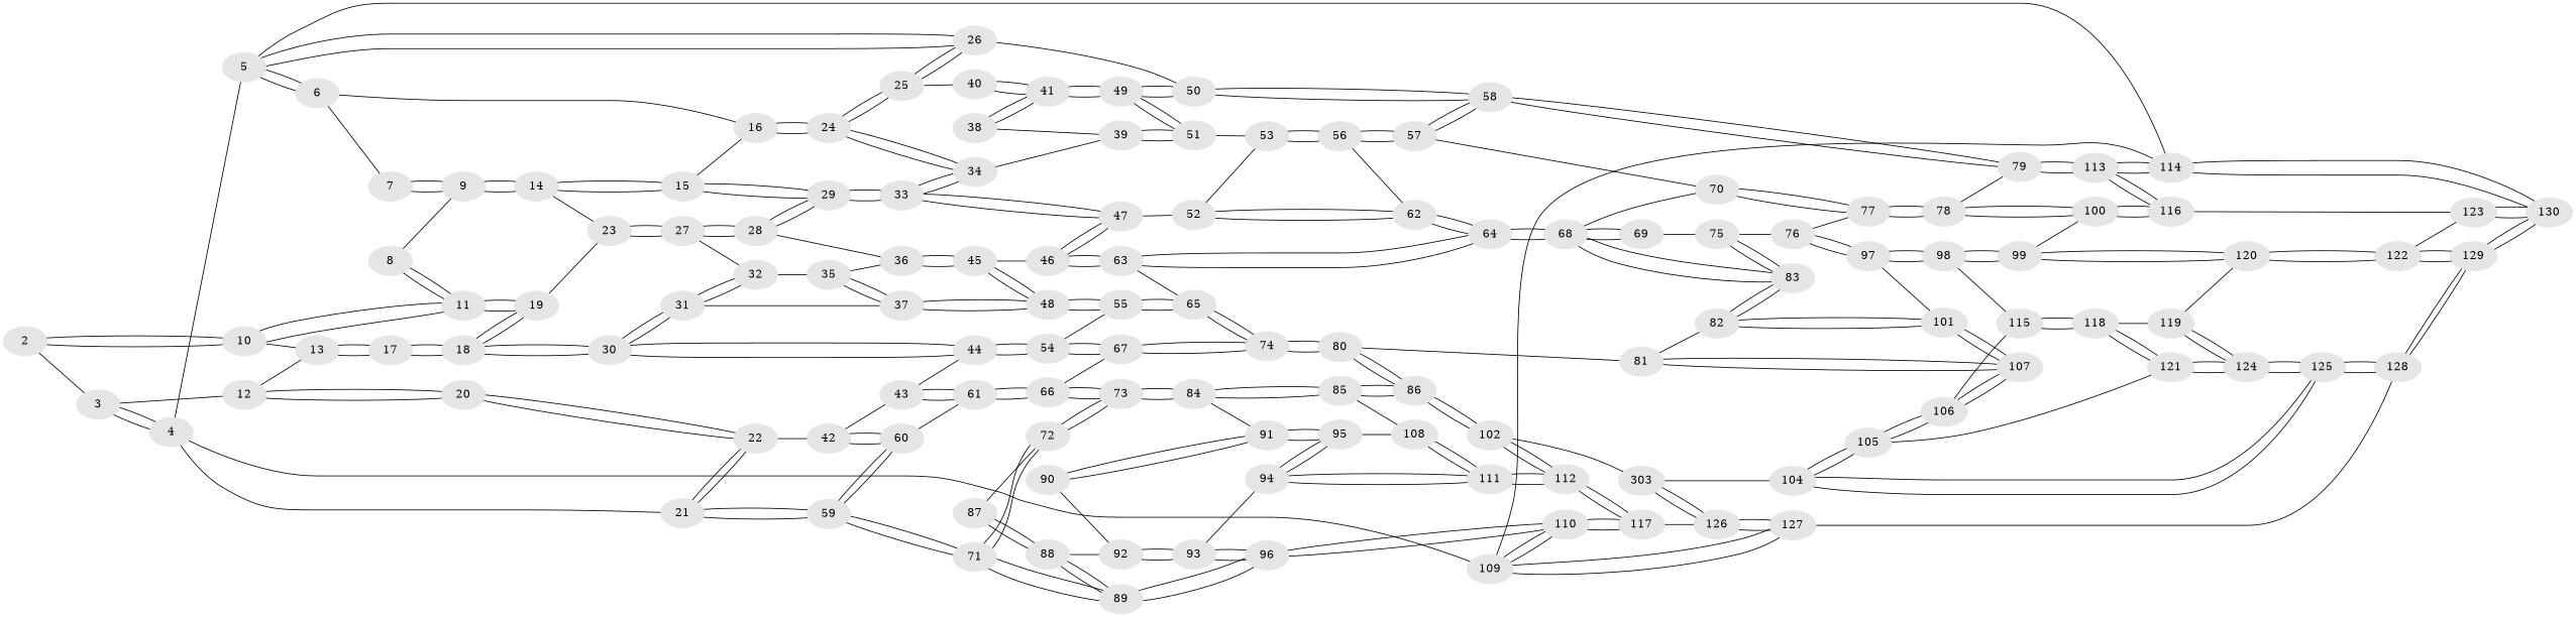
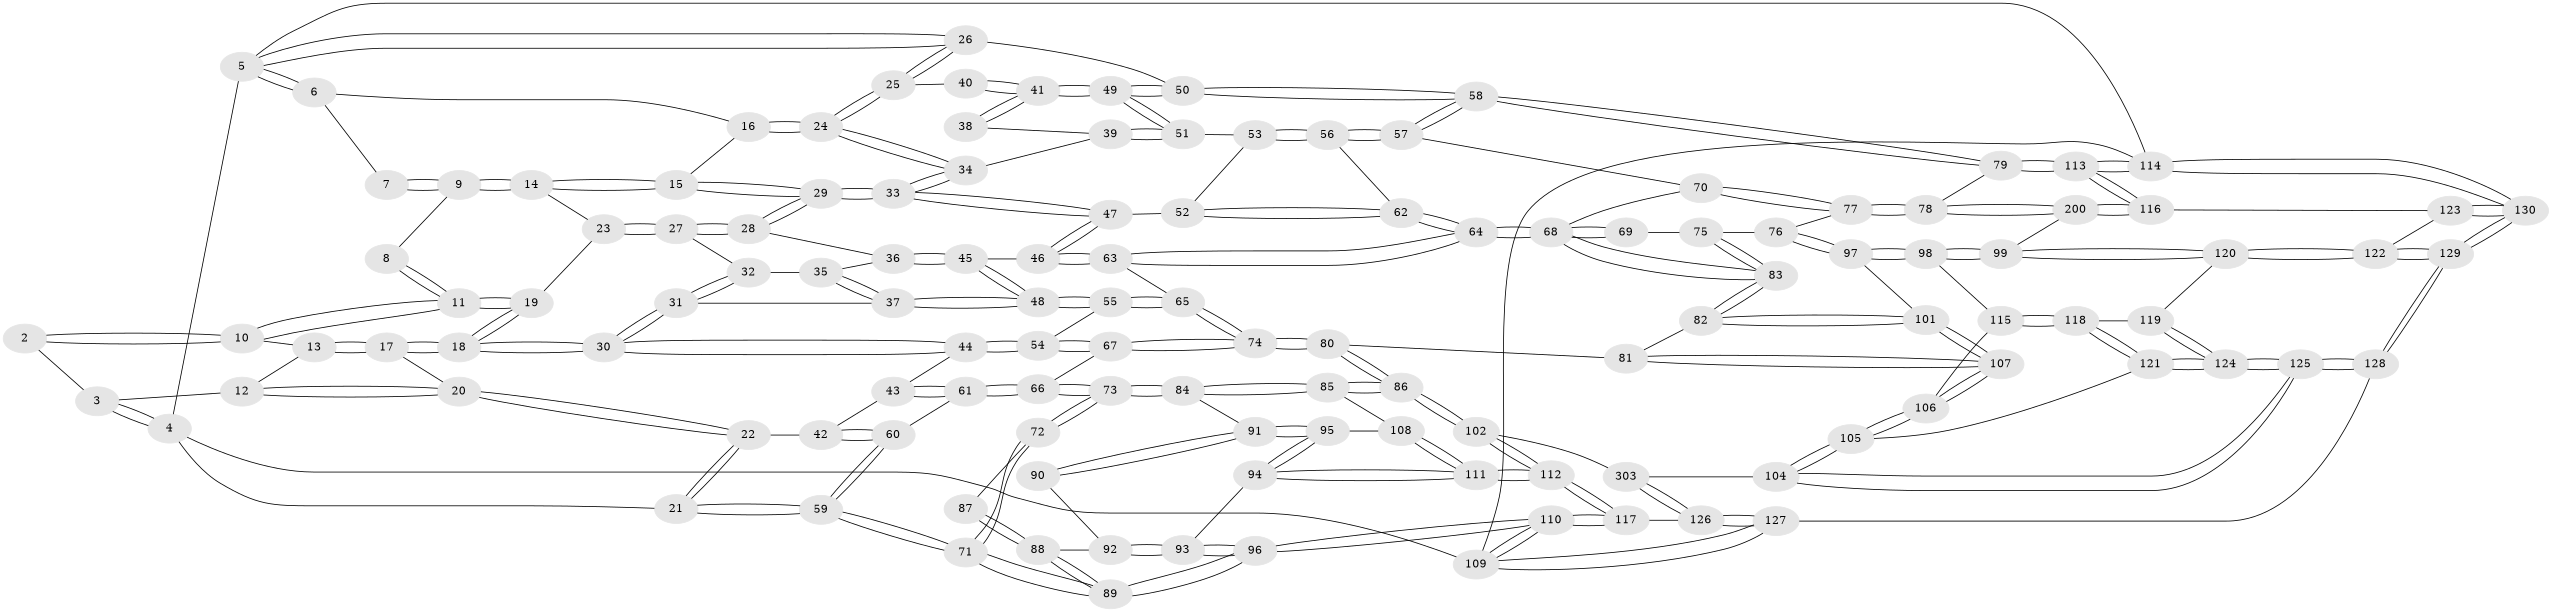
  graph {
    rankdir=LR
    node [color=gray90 style=filled]
    2
    3
    10
    8
    9
    11
    4
    12
    13
    5
    21
    109
    20
    6
    26
    114
    22
    59
    110
    127
    7
    16
    50
    130
    24
    14
    19
    15
    23
    17
    18
    29
    27
    33
    25
    34
    30
    31
    44
    42
    60
    71
    43
    28
    32
    40
    39
    41
    58
    36
    35
    45
    47
    37
    54
    48
    52
    51
    46
    55
    38
    49
    53
    61
    66
    67
    63
    65
    64
    62
    79
    56
    57
    74
    70
    77
    113
    72
    89
    73
    68
    69
    83
    80
    84
    75
    76
    78
    96
    85
    91
    81
    86
    97
    101
    98
-   100
+   100 [label=200]
    116
    82
    107
    102
    108
    95
    111
    n105 [label=303]
    112
    87
    88
    92
    90
    93
    94
    117
    99
    115
    120
    118
    122
    123
    104
    126
    105
    125
    106
    121
    128
    124
    119
    129
    2 -- 3
    2 -- 10
    2 -- 10
    3 -- 4
    3 -- 4
    3 -- 12
    10 -- 11
    10 -- 11
    10 -- 13
    8 -- 9
    8 -- 11
    8 -- 11
    9 -- 14
    9 -- 14
    11 -- 19
    11 -- 19
    4 -- 5
    4 -- 21
    4 -- 109
    12 -- 13
    12 -- 20
    12 -- 20
    13 -- 17
    13 -- 17
    5 -- 6
    5 -- 6
    5 -- 26
    5 -- 26
    5 -- 114
    21 -- 22
    21 -- 22
    21 -- 59
    21 -- 59
    109 -- 114
    109 -- 110
    109 -- 110
    109 -- 127
    109 -- 127
    20 -- 22
    20 -- 22
    6 -- 7
    6 -- 16
    26 -- 50
    114 -- 130
    114 -- 130
    22 -- 42
    59 -- 60
    59 -- 60
    59 -- 71
    59 -- 71
    110 -- 117
    110 -- 117
    127 -- 128
    7 -- 9
    7 -- 9
    16 -- 24
    16 -- 24
    50 -- 58
    50 -- 58
    24 -- 25
    24 -- 25
    24 -- 34
    24 -- 34
    14 -- 15
    14 -- 15
    14 -- 23
    19 -- 23
    15 -- 16
    15 -- 29
    15 -- 29
    23 -- 27
    23 -- 27
+   17 -- 20
    17 -- 18
    17 -- 18
    18 -- 19
    18 -- 19
    18 -- 30
    18 -- 30
    29 -- 33
    29 -- 33
    27 -- 28
    27 -- 28
    27 -- 32
    33 -- 34
    33 -- 34
    33 -- 47
    33 -- 47
    25 -- 26
    25 -- 26
    25 -- 40
    34 -- 39
    30 -- 31
    30 -- 31
    30 -- 44
    30 -- 44
    31 -- 32
    31 -- 32
    31 -- 37
    44 -- 54
    44 -- 54
    42 -- 60
    42 -- 60
    42 -- 43
    60 -- 61
    71 -- 72
    71 -- 72
    71 -- 89
    71 -- 89
    43 -- 44
    43 -- 61
    43 -- 61
    28 -- 29
    28 -- 29
    28 -- 36
    32 -- 35
    40 -- 41
    40 -- 41
    39 -- 51
    39 -- 51
    41 -- 49
    41 -- 49
    58 -- 79
    58 -- 79
    36 -- 45
    36 -- 45
    35 -- 36
    35 -- 37
    35 -- 37
    45 -- 48
    45 -- 48
    45 -- 46
    47 -- 52
    37 -- 48
    37 -- 48
    54 -- 55
    54 -- 67
    54 -- 67
    48 -- 55
    48 -- 55
    52 -- 53
    52 -- 62
    52 -- 62
    51 -- 53
    46 -- 47
    46 -- 47
    46 -- 63
    46 -- 63
    55 -- 65
    55 -- 65
    38 -- 39
    38 -- 41
    38 -- 41
    49 -- 50
    49 -- 50
    49 -- 51
    49 -- 51
    53 -- 56
    53 -- 56
    61 -- 66
    61 -- 66
    66 -- 67
    66 -- 73
    66 -- 73
    67 -- 74
    67 -- 74
    63 -- 65
    63 -- 64
    63 -- 64
    65 -- 74
    65 -- 74
    64 -- 68
    64 -- 68
    62 -- 64
    62 -- 64
    79 -- 113
    79 -- 113
    56 -- 62
    56 -- 57
    56 -- 57
    57 -- 58
    57 -- 58
    57 -- 70
    74 -- 80
    74 -- 80
    70 -- 77
    70 -- 77
    77 -- 78
    77 -- 78
    113 -- 114
    113 -- 114
    113 -- 116
    113 -- 116
    72 -- 73
    72 -- 73
    89 -- 96
    89 -- 96
    73 -- 84
    73 -- 84
    68 -- 70
    68 -- 69
    68 -- 69
    68 -- 83
    68 -- 83
    69 -- 75
    80 -- 81
    80 -- 86
    80 -- 86
    84 -- 85
    84 -- 85
    84 -- 91
    75 -- 83
    75 -- 83
    75 -- 76
    76 -- 77
    76 -- 97
    76 -- 97
    78 -- 79
    78 -- 100
    78 -- 100
    96 -- 110
    96 -- 110
    85 -- 86
    85 -- 86
    85 -- 108
    91 -- 95
    91 -- 95
    81 -- 82
    81 -- 107
    81 -- 107
    86 -- 102
    86 -- 102
    97 -- 101
    97 -- 98
    97 -- 98
    101 -- 107
    101 -- 107
    98 -- 99
    98 -- 99
    98 -- 115
    100 -- 116
    100 -- 116
    116 -- 123
    82 -- 83
    82 -- 83
    82 -- 101
    82 -- 101
    102 -- n105
    102 -- 112
    102 -- 112
    108 -- 111
    108 -- 111
    95 -- 108
    111 -- 112
    111 -- 112
    n105 -- 104
    n105 -- 126
    n105 -- 126
    112 -- 117
    112 -- 117
    87 -- 72
    87 -- 88
    87 -- 88
    88 -- 89
    88 -- 89
    88 -- 92
    92 -- 93
    92 -- 93
    90 -- 91
    90 -- 91
    90 -- 92
    93 -- 96
    93 -- 96
    93 -- 94
    94 -- 95
    94 -- 95
    94 -- 111
    94 -- 111
    117 -- 126
    99 -- 100
    99 -- 120
    99 -- 120
    115 -- 118
    115 -- 118
    120 -- 122
    120 -- 122
    118 -- 121
    118 -- 121
    118 -- 119
    122 -- 123
    122 -- 129
    122 -- 129
    123 -- 130
    123 -- 130
    104 -- 105
    104 -- 105
    104 -- 125
    104 -- 125
    126 -- 127
    126 -- 127
    105 -- 106
    105 -- 106
    105 -- 121
    125 -- 128
    125 -- 128
    106 -- 107
    106 -- 107
    106 -- 115
    121 -- 124
    121 -- 124
    128 -- 129
    128 -- 129
    124 -- 125
    124 -- 125
    119 -- 120
    119 -- 124
    119 -- 124
    129 -- 130
    129 -- 130
  }
